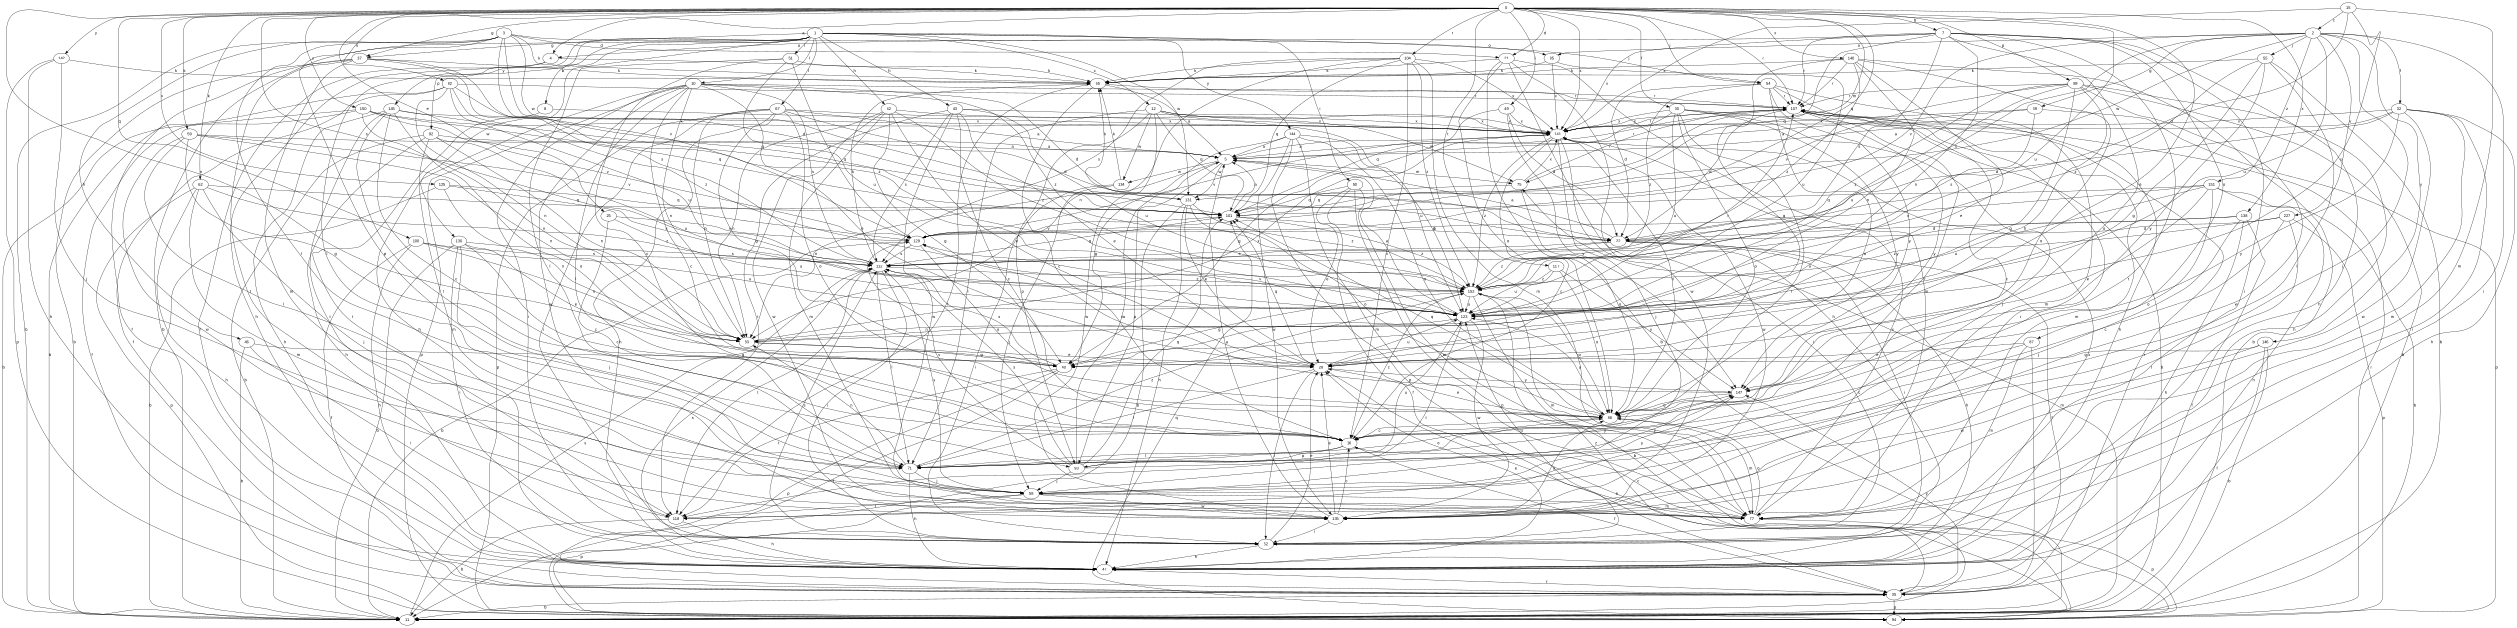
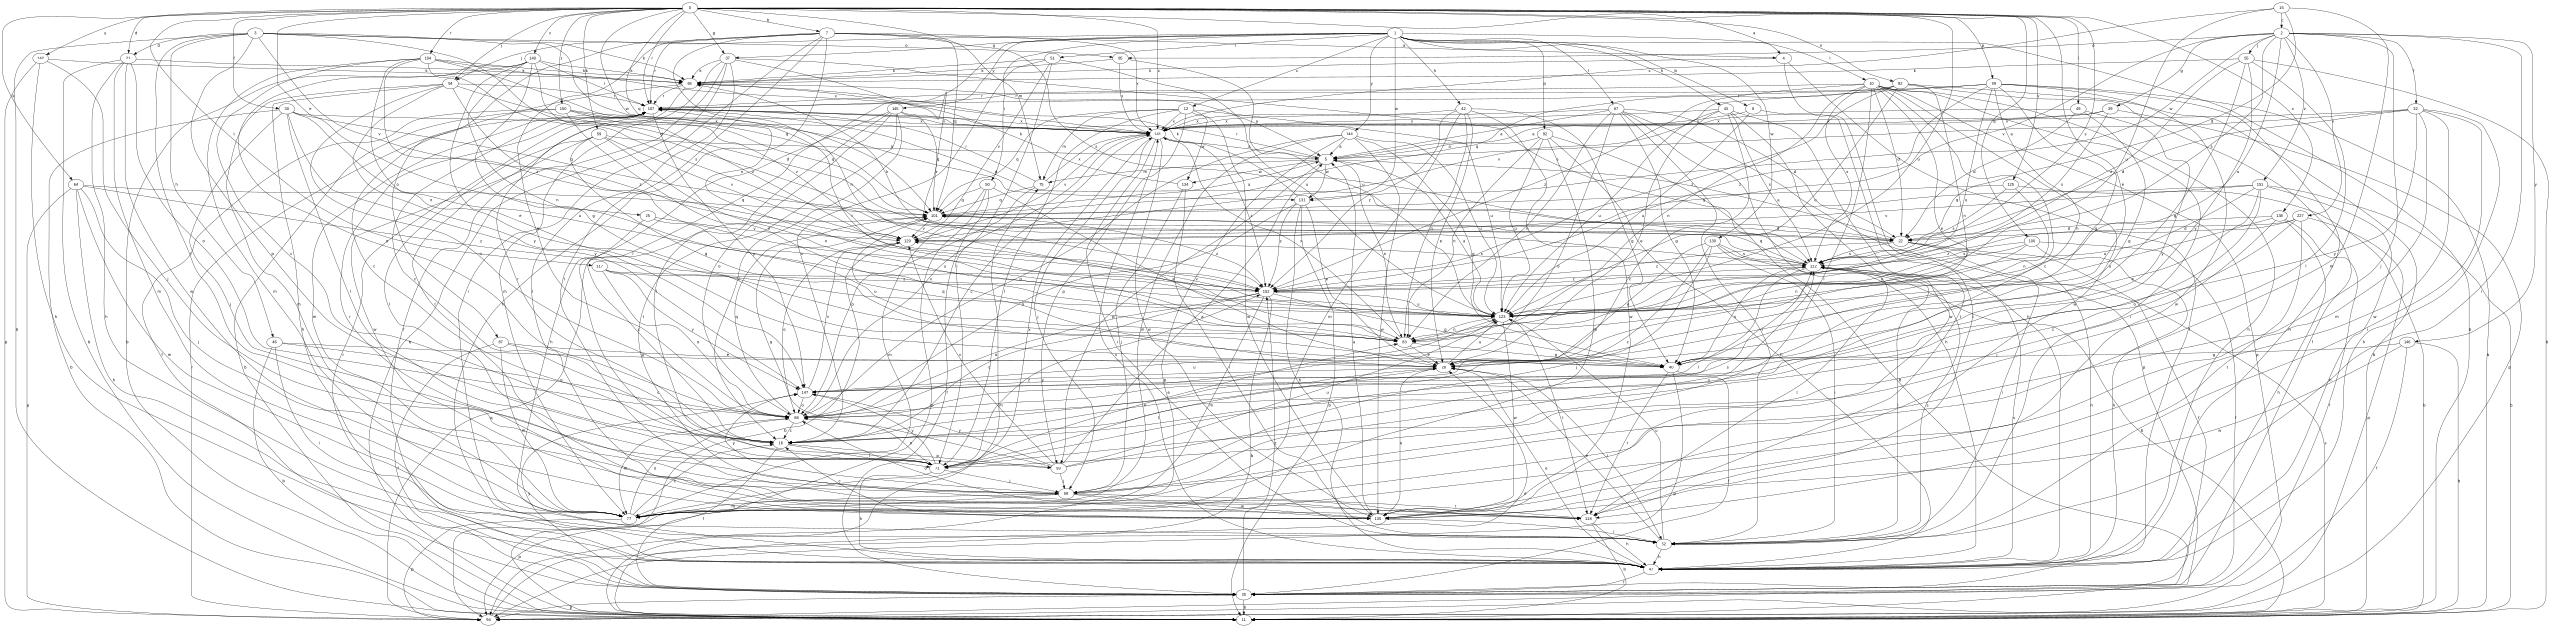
  strict digraph {
    fontname="Liberation Sans"
    node [fontname="Liberation Sans"]
    edge [fontname="Liberation Sans"]
    0
    4
    7
    21
    25
    28
    30
    37
    49
    54
    59
-   62
+   62 [label=64]
    75
    82
    83
    89
    100
    101
    104
    107
    112
    117
    123
    125
    138
    140
    141
    142
    150
    65
    35
    47
    52
    87
    88
    118
    11
    135
    77
    129
    16
    71
    147
    58
    152
    22
    40
    5
    94
    1
    8
    12
    42
    43
    50
    51
    67
    n58 [label=10]
    92
    130
    131
    144
    145
    93
    134
    2
    32
    39
    55
    85
    n71 [label=227]
    146
    151
    15
    3
    46
    0 -> 4 [label=a]
    0 -> 7 [label=b]
    0 -> 21 [label=d]
    0 -> 25 [label=e]
    0 -> 28 [label=e]
    0 -> 30 [label=f]
    0 -> 37 [label=g]
    0 -> 49 [label=i]
    0 -> 54 [label=j]
    0 -> 59 [label=k]
    0 -> 62 [label=k]
    0 -> 75 [label=m]
    0 -> 82 [label=n]
    0 -> 83 [label=n]
    0 -> 89 [label=p]
    0 -> 100 [label=q]
    0 -> 101 [label=q]
    0 -> 104 [label=r]
    0 -> 107 [label=r]
    0 -> 112 [label=s]
    0 -> 117 [label=t]
    0 -> 123 [label=u]
    0 -> 125 [label=v]
    0 -> 138 [label=x]
    0 -> 140 [label=x]
    0 -> 141 [label=x]
    0 -> 142 [label=y]
    0 -> 150 [label=z]
    4 -> 65 [label=k]
    4 -> 35 [label=f]
    4 -> 47 [label=h]
    7 -> 4 [label=a]
    7 -> 83 [label=n]
    7 -> 101 [label=q]
    7 -> 107 [label=r]
    7 -> 112 [label=s]
    7 -> 141 [label=x]
    7 -> 47 [label=h]
    7 -> 52 [label=i]
    7 -> 87 [label=o]
    7 -> 88 [label=o]
    7 -> 118 [label=t]
    21 -> 65 [label=k]
    21 -> 47 [label=h]
    21 -> 88 [label=o]
    21 -> 11 [label=b]
    21 -> 135 [label=w]
    21 -> 77 [label=m]
    25 -> 123 [label=u]
    25 -> 129 [label=v]
    25 -> 16 [label=c]
    28 -> 101 [label=q]
    28 -> 123 [label=u]
    28 -> 52 [label=i]
    28 -> 71 [label=l]
    28 -> 147 [label=y]
    30 -> 101 [label=q]
    30 -> 123 [label=u]
    30 -> 141 [label=x]
    30 -> 11 [label=b]
    30 -> 71 [label=l]
    30 -> 147 [label=y]
    30 -> 58 [label=j]
    37 -> 112 [label=s]
    37 -> 65 [label=k]
    37 -> 35 [label=f]
    37 -> 118 [label=t]
    37 -> 11 [label=b]
    37 -> 77 [label=m]
    37 -> 152 [label=z]
    49 -> 141 [label=x]
    49 -> 147 [label=y]
    49 -> 22 [label=d]
    49 -> 40 [label=g]
    54 -> 107 [label=r]
    54 -> 47 [label=h]
    54 -> 88 [label=o]
    54 -> 77 [label=m]
    54 -> 147 [label=y]
    54 -> 152 [label=z]
    54 -> 22 [label=d]
    59 -> 83 [label=n]
    59 -> 135 [label=w]
    59 -> 129 [label=v]
    59 -> 71 [label=l]
    59 -> 40 [label=g]
    59 -> 5 [label=a]
    62 -> 101 [label=q]
    62 -> 47 [label=h]
    62 -> 77 [label=m]
    62 -> 58 [label=j]
    62 -> 152 [label=z]
    62 -> 94 [label=p]
    75 -> 101 [label=q]
    75 -> 107 [label=r]
    75 -> 141 [label=x]
    75 -> 88 [label=o]
    82 -> 83 [label=n]
    82 -> 101 [label=q]
    82 -> 107 [label=r]
    82 -> 123 [label=u]
    82 -> 35 [label=f]
    82 -> 11 [label=b]
    82 -> 152 [label=z]
    83 -> 28 [label=e]
    83 -> 141 [label=x]
    83 -> 40 [label=g]
    89 -> 28 [label=h]
    89 -> 107 [label=r]
    89 -> 123 [label=u]
    89 -> 47 [label=h]
    89 -> 11 [label=b]
    89 -> 135 [label=w]
    89 -> 129 [label=v]
    89 -> 152 [label=z]
    89 -> 40 [label=g]
    100 -> 83 [label=n]
    100 -> 112 [label=s]
    100 -> 123 [label=u]
    100 -> 35 [label=f]
    100 -> 47 [label=h]
    101 -> 129 [label=v]
    101 -> 152 [label=z]
    101 -> 22 [label=d]
    101 -> 5 [label=a]
    104 -> 83 [label=n]
    104 -> 101 [label=q]
    104 -> 112 [label=s]
    104 -> 141 [label=x]
    104 -> 65 [label=k]
    104 -> 77 [label=m]
    104 -> 16 [label=c]
    104 -> 152 [label=z]
    107 -> 141 [label=x]
    107 -> 77 [label=m]
    107 -> 16 [label=c]
    107 -> 147 [label=y]
    107 -> 22 [label=d]
    112 -> 101 [label=q]
    112 -> 65 [label=k]
    112 -> 52 [label=i]
    112 -> 118 [label=t]
    112 -> 71 [label=l]
    112 -> 152 [label=z]
    117 -> 123 [label=u]
    117 -> 88 [label=o]
    117 -> 147 [label=y]
    117 -> 152 [label=z]
    123 -> 83 [label=n]
    123 -> 107 [label=r]
    123 -> 118 [label=t]
    123 -> 135 [label=w]
    123 -> 129 [label=v]
    123 -> 5 [label=a]
    125 -> 83 [label=n]
    125 -> 101 [label=q]
    125 -> 112 [label=s]
    125 -> 11 [label=b]
    138 -> 123 [label=u]
    138 -> 35 [label=f]
    138 -> 47 [label=h]
    138 -> 58 [label=j]
    138 -> 22 [label=d]
    140 -> 28 [label=e]
    140 -> 83 [label=n]
    140 -> 107 [label=r]
    140 -> 65 [label=k]
    140 -> 88 [label=o]
    140 -> 11 [label=b]
    140 -> 152 [label=z]
    140 -> 40 [label=g]
    141 -> 107 [label=r]
    141 -> 52 [label=i]
    141 -> 135 [label=w]
    141 -> 129 [label=v]
    141 -> 16 [label=c]
    141 -> 58 [label=j]
    141 -> 152 [label=z]
    141 -> 5 [label=a]
    142 -> 65 [label=k]
    142 -> 47 [label=h]
    142 -> 58 [label=j]
    142 -> 94 [label=p]
    150 -> 83 [label=n]
    150 -> 101 [label=q]
    150 -> 141 [label=x]
    150 -> 35 [label=f]
    150 -> 11 [label=b]
    150 -> 129 [label=v]
    65 -> 107 [label=r]
    65 -> 118 [label=t]
    65 -> 16 [label=c]
    65 -> 5 [label=a]
    35 -> 107 [label=r]
    35 -> 11 [label=b]
    35 -> 147 [label=y]
    35 -> 152 [label=z]
    35 -> 94 [label=p]
    47 -> 28 [label=e]
    47 -> 112 [label=s]
    47 -> 141 [label=x]
    47 -> 35 [label=f]
    52 -> 28 [label=e]
    52 -> 112 [label=s]
    52 -> 123 [label=u]
    52 -> 47 [label=h]
    87 -> 28 [label=e]
    87 -> 35 [label=f]
    87 -> 77 [label=m]
    87 -> 16 [label=c]
    88 -> 28 [label=e]
    88 -> 101 [label=q]
    88 -> 123 [label=u]
    88 -> 141 [label=x]
    88 -> 77 [label=m]
    88 -> 16 [label=c]
    118 -> 47 [label=h]
    118 -> 11 [label=b]
    11 -> 75 [label=m]
    11 -> 112 [label=s]
    135 -> 28 [label=e]
    135 -> 107 [label=r]
    135 -> 52 [label=i]
    135 -> 88 [label=o]
    135 -> 16 [label=c]
    135 -> 5 [label=a]
    77 -> 141 [label=x]
    77 -> 88 [label=o]
    77 -> 16 [label=c]
    77 -> 94 [label=p]
    129 -> 112 [label=s]
    129 -> 88 [label=o]
    129 -> 11 [label=b]
    16 -> 107 [label=r]
    16 -> 35 [label=f]
    16 -> 71 [label=l]
    16 -> 93 [label=p]
    71 -> 83 [label=n]
    71 -> 47 [label=h]
    71 -> 88 [label=o]
    71 -> 147 [label=y]
    71 -> 58 [label=j]
    71 -> 152 [label=z]
    147 -> 88 [label=o]
    147 -> 129 [label=v]
    58 -> 112 [label=s]
    58 -> 118 [label=t]
    58 -> 135 [label=w]
    58 -> 77 [label=m]
    58 -> 147 [label=y]
    58 -> 94 [label=p]
    152 -> 123 [label=u]
    152 -> 88 [label=o]
    152 -> 11 [label=b]
    152 -> 77 [label=m]
    152 -> 16 [label=c]
    152 -> 40 [label=g]
    22 -> 112 [label=s]
    22 -> 35 [label=f]
    22 -> 47 [label=h]
    22 -> 52 [label=i]
    22 -> 152 [label=z]
    22 -> 5 [label=a]
    40 -> 112 [label=s]
    40 -> 35 [label=f]
    40 -> 118 [label=t]
    40 -> 94 [label=p]
    5 -> 75 [label=m]
    5 -> 83 [label=n]
    5 -> 107 [label=r]
    5 -> 131 [label=w]
    5 -> 93 [label=p]
    5 -> 134 [label=w]
    94 -> 28 [label=e]
    94 -> 101 [label=q]
    94 -> 107 [label=r]
    1 -> 37 [label=g]
    1 -> 54 [label=j]
    1 -> 11 [label=b]
    1 -> 71 [label=l]
    1 -> 8 [label=b]
    1 -> 12 [label=c]
    1 -> 42 [label=h]
    1 -> 43 [label=h]
    1 -> 50 [label=i]
    1 -> 51 [label=i]
    1 -> 67 [label=l]
    1 -> n58 [label=l]
    1 -> 92 [label=p]
    1 -> 130 [label=w]
    1 -> 131 [label=w]
    1 -> 144 [label=y]
    1 -> 145 [label=y]
+   8 -> 123 [label=u]
    8 -> 141 [label=x]
    8 -> 118 [label=t]
    12 -> 75 [label=m]
    12 -> 101 [label=q]
    12 -> 123 [label=u]
    12 -> 141 [label=x]
    12 -> 135 [label=w]
    12 -> 71 [label=l]
    12 -> 93 [label=p]
    12 -> 134 [label=w]
    42 -> 28 [label=e]
    42 -> 83 [label=n]
    42 -> 141 [label=x]
    42 -> 135 [label=w]
    42 -> 77 [label=m]
    42 -> 152 [label=z]
    42 -> 40 [label=g]
    43 -> 28 [label=e]
    43 -> 112 [label=s]
    43 -> 123 [label=u]
    43 -> 141 [label=x]
    43 -> 118 [label=t]
    43 -> 135 [label=w]
    43 -> 16 [label=c]
    50 -> 28 [label=e]
    50 -> 101 [label=q]
    50 -> 35 [label=f]
    50 -> 77 [label=m]
    50 -> 94 [label=p]
    51 -> 123 [label=u]
    51 -> 65 [label=k]
    51 -> 129 [label=v]
    51 -> 16 [label=c]
    51 -> 71 [label=l]
    67 -> 83 [label=n]
    67 -> 141 [label=x]
    67 -> 47 [label=h]
    67 -> 52 [label=i]
    67 -> 88 [label=o]
    67 -> 22 [label=d]
    67 -> 40 [label=g]
    67 -> 5 [label=a]
    67 -> 94 [label=p]
    n58 -> 28 [label=e]
    n58 -> 83 [label=n]
    n58 -> 107 [label=r]
    n58 -> 112 [label=s]
    n58 -> 47 [label=h]
    n58 -> 52 [label=i]
    n58 -> 135 [label=w]
    n58 -> 16 [label=c]
    n58 -> 71 [label=l]
    n58 -> 152 [label=z]
    n58 -> 22 [label=d]
    n58 -> 94 [label=p]
    92 -> 83 [label=n]
    92 -> 123 [label=u]
    92 -> 47 [label=h]
    92 -> 11 [label=b]
    92 -> 77 [label=m]
    92 -> 5 [label=a]
    130 -> 28 [label=e]
    130 -> 112 [label=s]
    130 -> 52 [label=i]
    130 -> 11 [label=b]
    130 -> 16 [label=c]
    130 -> 58 [label=j]
    131 -> 28 [label=e]
    131 -> 65 [label=k]
    131 -> 47 [label=h]
    131 -> 88 [label=o]
    131 -> 11 [label=b]
    131 -> 152 [label=z]
    144 -> 123 [label=u]
    144 -> 88 [label=o]
    144 -> 135 [label=w]
    144 -> 77 [label=m]
    144 -> 40 [label=g]
    144 -> 5 [label=a]
    144 -> 94 [label=p]
    145 -> 101 [label=q]
    145 -> 141 [label=x]
    145 -> 47 [label=h]
    145 -> 88 [label=o]
    145 -> 118 [label=t]
    145 -> 16 [label=c]
    145 -> 71 [label=l]
    93 -> 101 [label=q]
    93 -> 112 [label=s]
    93 -> 123 [label=u]
    93 -> 129 [label=v]
    93 -> 147 [label=y]
    93 -> 58 [label=j]
    93 -> 5 [label=a]
    134 -> 65 [label=k]
    134 -> 52 [label=i]
    134 -> 58 [label=j]
    2 -> 112 [label=s]
    2 -> 123 [label=u]
    2 -> 52 [label=i]
    2 -> 129 [label=v]
    2 -> 58 [label=j]
    2 -> 131 [label=w]
    2 -> 32 [label=f]
    2 -> 39 [label=g]
    2 -> 55 [label=j]
    2 -> 85 [label=o]
    2 -> n71 [label=v]
    2 -> 146 [label=y]
    2 -> 151 [label=z]
    32 -> 141 [label=x]
    32 -> 47 [label=h]
    32 -> 52 [label=i]
    32 -> 135 [label=w]
    32 -> 77 [label=m]
    32 -> 147 [label=y]
    32 -> 22 [label=d]
    32 -> 5 [label=a]
    39 -> 112 [label=s]
    39 -> 141 [label=x]
    39 -> 5 [label=a]
    39 -> 94 [label=p]
    55 -> 65 [label=k]
    55 -> 11 [label=b]
    55 -> 71 [label=l]
    55 -> 147 [label=y]
    55 -> 152 [label=z]
    55 -> 40 [label=g]
    85 -> 123 [label=u]
    85 -> 141 [label=x]
    85 -> 65 [label=k]
    n71 -> 118 [label=t]
    n71 -> 16 [label=c]
    n71 -> 152 [label=z]
    n71 -> 22 [label=d]
    n71 -> 94 [label=p]
    146 -> 35 [label=f]
    146 -> 11 [label=b]
    146 -> 135 [label=w]
    146 -> 40 [label=g]
    151 -> 28 [label=e]
    151 -> 101 [label=q]
    151 -> 123 [label=u]
    151 -> 47 [label=h]
    151 -> 88 [label=o]
    151 -> 11 [label=b]
    151 -> 129 [label=v]
    15 -> 123 [label=u]
    15 -> 141 [label=x]
    15 -> 77 [label=m]
    15 -> 22 [label=d]
    15 -> 2 [label=c]
    3 -> 21 [label=d]
    3 -> 65 [label=k]
    3 -> 11 [label=b]
    3 -> 129 [label=v]
    3 -> 71 [label=l]
    3 -> 22 [label=d]
    3 -> 131 [label=w]
    3 -> 93 [label=p]
    3 -> 85 [label=o]
    3 -> 46 [label=h]
    46 -> 52 [label=i]
-   30 -> 88 [label=o]
+   46 -> 88 [label=o]
    46 -> 11 [label=b]
    46 -> 40 [label=g]
  }
